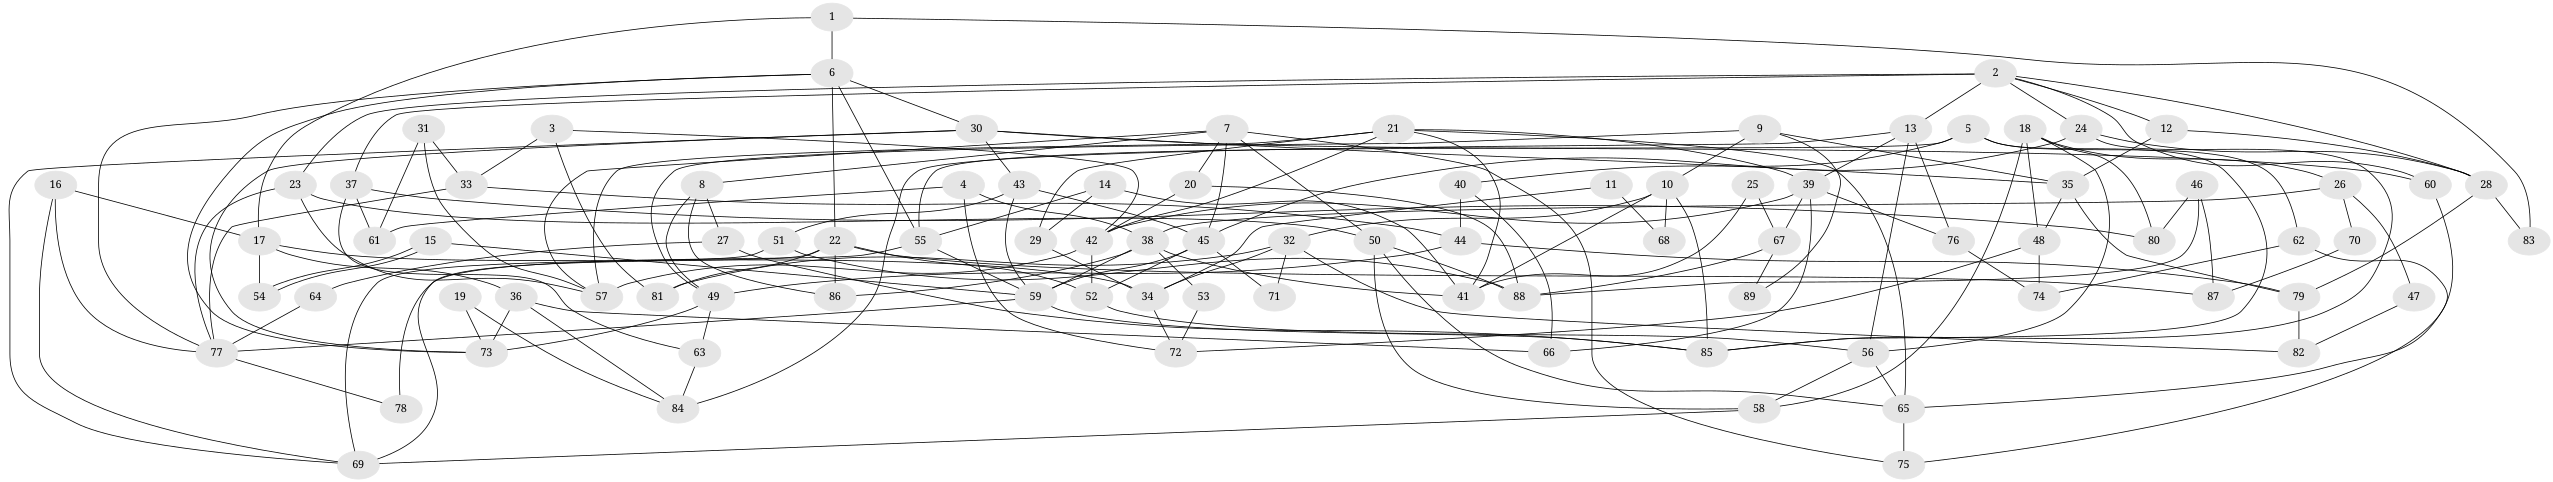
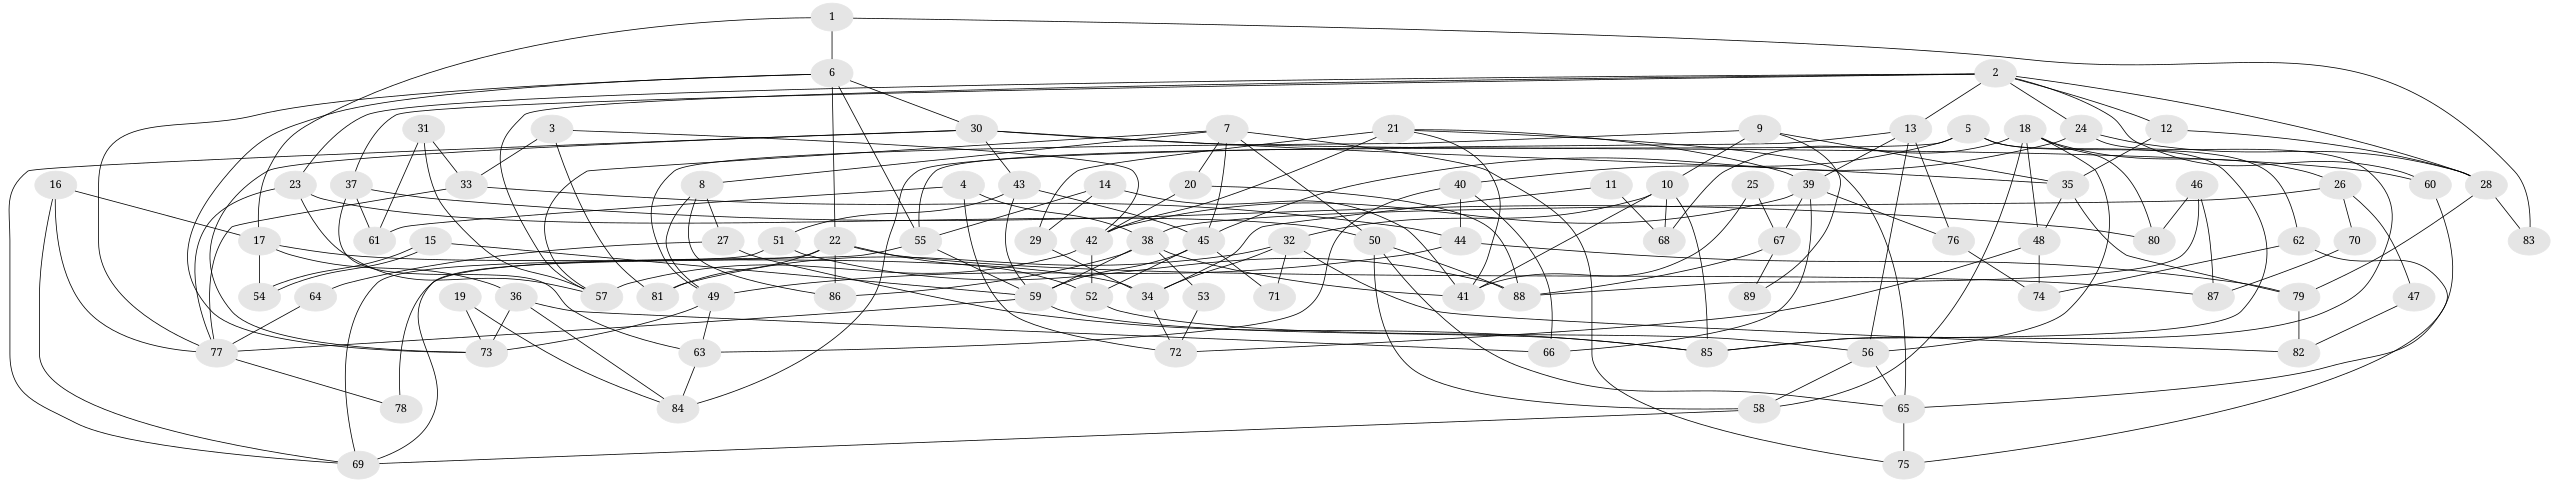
  graph {
    fontname="Noto Serif"
    node [color=gray90 fontname="Noto Serif" style=filled]
    edge [fontname="Noto Serif"]
    1
    6
    17
    83
    55
    22
    30
    73
    77
    34
    54
    36
    2
    12
    13
    23
    24
    28
    37
    57
    60
    35
    39
    56
    76
    84
    50
    85
    45
    79
    61
    80
    63
    65
    3
    33
    42
    81
    44
    52
    4
    38
    72
    86
    41
    59
    53
    5
    40
    62
    66
    78
    75
    74
    69
    87
    43
    7
    8
    20
    27
    49
    88
    71
    58
    64
    9
    10
    89
    32
    68
    48
    82
    11
    67
    14
    29
    15
    16
    18
    26
    47
    70
    19
    21
    25
    51
    31
    46
    1 -- 6
    1 -- 17
    1 -- 83
    6 -- 55
    6 -- 22
    6 -- 30
    6 -- 73
    6 -- 77
    17 -- 34
    17 -- 54
    17 -- 36
    55 -- 59
    55 -- 78
    22 -- 81
    22 -- 52
    22 -- 86
    22 -- 69
    22 -- 87
    30 -- 73
    30 -- 60
    30 -- 35
    30 -- 69
    30 -- 43
    77 -- 78
    34 -- 72
    36 -- 73
    36 -- 84
    36 -- 66
    2 -- 12
    2 -- 13
    2 -- 23
    2 -- 24
    2 -- 28
    2 -- 37
-   21 -- 57
+   2 -- 57
    2 -- 60
    12 -- 28
    12 -- 35
    13 -- 39
    13 -- 56
    13 -- 76
    13 -- 84
    23 -- 77
    23 -- 57
    23 -- 50
    24 -- 28
    24 -- 85
    24 -- 45
    28 -- 83
    28 -- 79
    37 -- 61
    37 -- 80
    37 -- 63
    60 -- 65
    35 -- 79
    35 -- 48
    39 -- 76
    39 -- 42
    39 -- 66
    39 -- 67
    56 -- 65
    56 -- 58
    76 -- 74
    50 -- 65
    50 -- 88
    50 -- 58
    45 -- 52
    45 -- 59
    45 -- 71
    79 -- 82
    63 -- 84
    65 -- 75
    3 -- 33
    3 -- 42
    3 -- 81
    33 -- 77
    33 -- 44
    42 -- 57
    42 -- 52
    44 -- 79
    44 -- 49
    52 -- 56
    4 -- 61
    4 -- 38
    4 -- 72
    38 -- 86
    38 -- 41
    38 -- 59
    38 -- 53
    59 -- 77
    59 -- 85
    53 -- 72
    5 -- 55
    5 -- 85
    5 -- 40
    5 -- 62
+   40 -- 63
    40 -- 44
    40 -- 66
    62 -- 75
    62 -- 74
    43 -- 45
    43 -- 59
    43 -- 51
    7 -- 57
    7 -- 50
    7 -- 45
    7 -- 75
    7 -- 8
    7 -- 20
    8 -- 86
    8 -- 27
    8 -- 49
    20 -- 42
    20 -- 88
    27 -- 85
    27 -- 64
    49 -- 73
    49 -- 63
    58 -- 69
    64 -- 77
    9 -- 35
    9 -- 49
    9 -- 10
    9 -- 89
    10 -- 85
    10 -- 41
    10 -- 32
    10 -- 68
    32 -- 34
    32 -- 81
    32 -- 71
    32 -- 82
    48 -- 72
    48 -- 74
    11 -- 34
    11 -- 68
    67 -- 88
    67 -- 89
    14 -- 55
    14 -- 41
    14 -- 29
    29 -- 34
    15 -- 54
    15 -- 54
    15 -- 59
    16 -- 17
    16 -- 77
    16 -- 69
    18 -- 56
    18 -- 80
    18 -- 58
+   18 -- 68
    18 -- 48
    18 -- 26
    26 -- 38
    26 -- 47
    26 -- 70
    47 -- 82
    70 -- 87
    19 -- 73
    19 -- 84
    21 -- 39
    21 -- 65
    21 -- 42
    21 -- 41
    21 -- 29
    25 -- 41
    25 -- 67
    51 -- 69
    51 -- 88
    31 -- 57
    31 -- 61
    31 -- 33
    46 -- 80
    46 -- 87
    46 -- 88
  }
